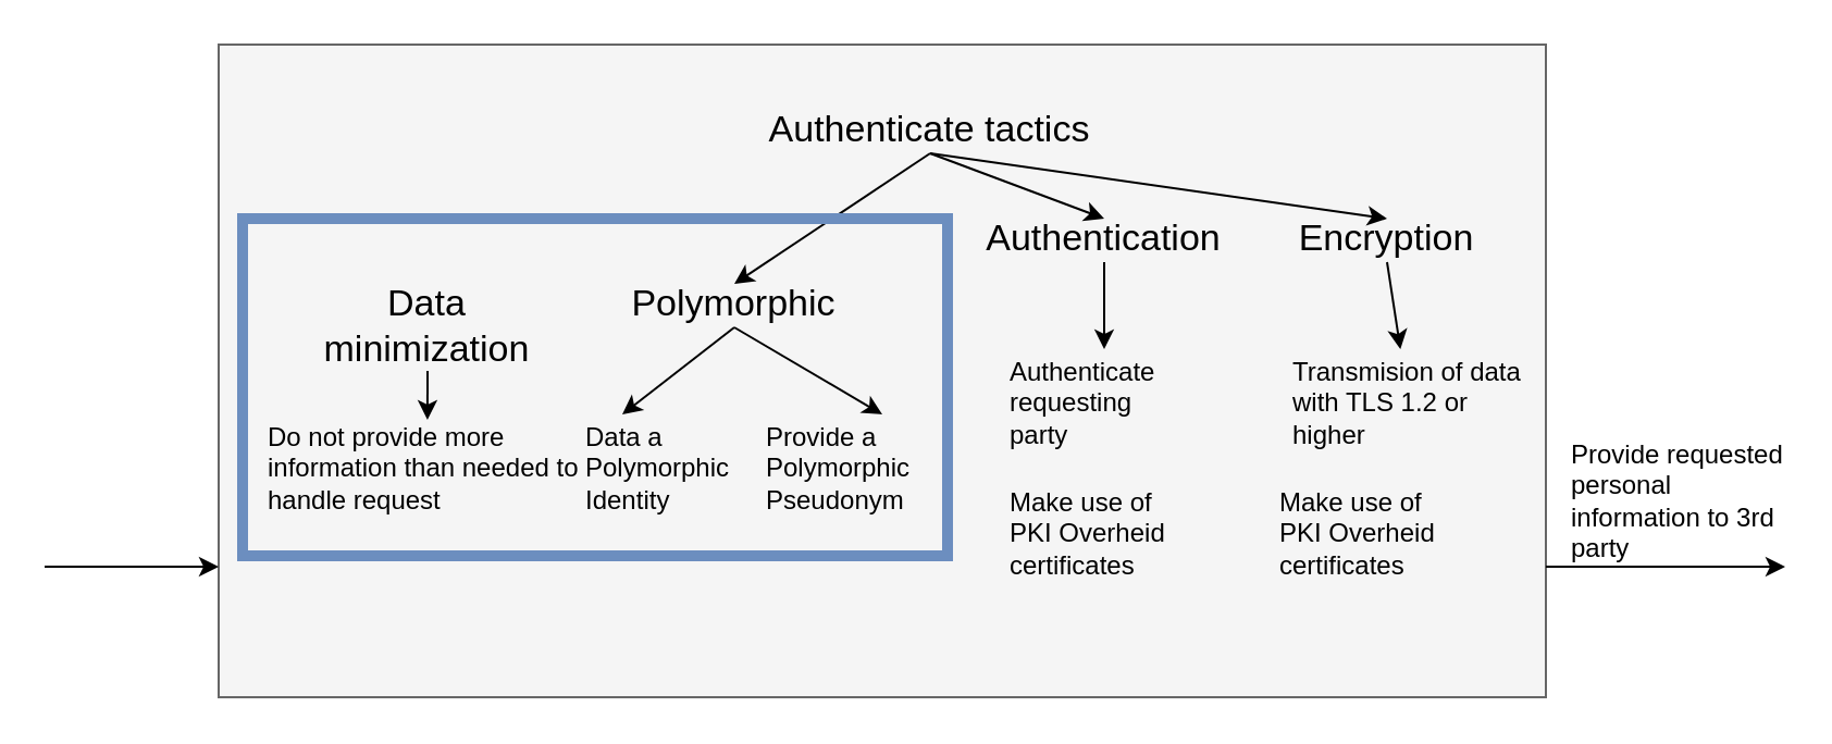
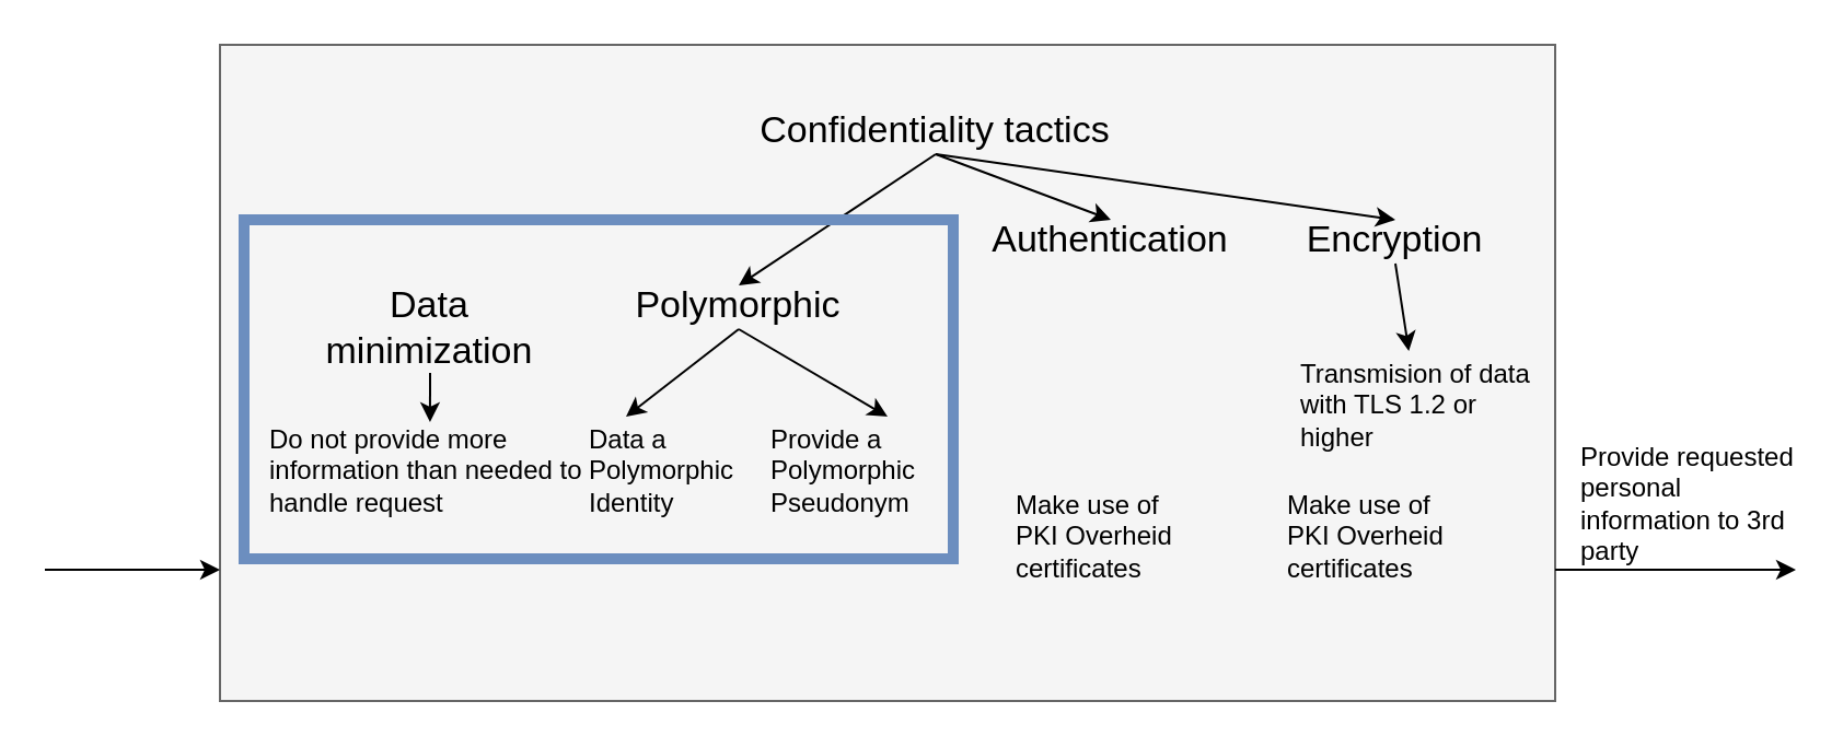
  <mxCell id="0" />
  <mxCell id="1" parent="0" />
  <mxCell id="2" value="" style="rounded=0;whiteSpace=wrap;html=1;fillColor=#f5f5f5;strokeColor=#666666;fontColor=#333333;" parent="1" vertex="1"><mxGeometry x="100" y="20" width="610" height="300" as="geometry" /></mxCell>
- <mxCell id="3" value="&lt;font style=&quot;font-size: 17px&quot;&gt;Authenticate tactics&lt;/font&gt;" style="text;html=1;strokeColor=none;fillColor=none;align=center;verticalAlign=middle;whiteSpace=wrap;rounded=0;" parent="1" vertex="1"><mxGeometry x="342" y="50" width="170" height="20" as="geometry" /></mxCell>
+ <mxCell id="3" value="&lt;font style=&quot;font-size: 17px&quot;&gt;Confidentiality tactics&lt;/font&gt;" style="text;html=1;strokeColor=none;fillColor=none;align=center;verticalAlign=middle;whiteSpace=wrap;rounded=0;" parent="1" vertex="1"><mxGeometry x="342" y="50" width="170" height="20" as="geometry" /></mxCell>
  <mxCell id="4" value="&lt;font style=&quot;font-size: 17px&quot;&gt;Data &lt;br&gt;minimization&lt;/font&gt;" style="text;html=1;strokeColor=none;fillColor=none;align=center;verticalAlign=middle;whiteSpace=wrap;rounded=0;" parent="1" vertex="1"><mxGeometry x="111" y="130" width="170" height="40" as="geometry" /></mxCell>
  <mxCell id="5" value="" style="endArrow=classic;html=1;entryX=0;entryY=0.5;entryDx=0;entryDy=0;" parent="1" edge="1"><mxGeometry width="50" height="50" relative="1" as="geometry"><mxPoint x="20" y="260" as="sourcePoint" /><mxPoint x="100" y="260" as="targetPoint" /></mxGeometry></mxCell>
  <mxCell id="6" value="&lt;font style=&quot;font-size: 12px&quot;&gt;Do not provide more information than needed to handle request&lt;/font&gt;" style="text;html=1;strokeColor=none;fillColor=none;align=left;verticalAlign=middle;whiteSpace=wrap;rounded=0;" parent="1" vertex="1"><mxGeometry x="121" y="190" width="170" height="50" as="geometry" /></mxCell>
  <mxCell id="7" value="" style="endArrow=classic;html=1;exitX=0.5;exitY=1;exitDx=0;exitDy=0;entryX=0.441;entryY=0.05;entryDx=0;entryDy=0;entryPerimeter=0;" parent="1" source="4" target="6" edge="1"><mxGeometry width="50" height="50" relative="1" as="geometry"><mxPoint x="427" y="380" as="sourcePoint" /><mxPoint x="477" y="330" as="targetPoint" /></mxGeometry></mxCell>
  <mxCell id="8" value="&lt;font style=&quot;font-size: 17px&quot;&gt;Encryption&lt;/font&gt;" style="text;html=1;strokeColor=none;fillColor=none;align=center;verticalAlign=middle;whiteSpace=wrap;rounded=0;" parent="1" vertex="1"><mxGeometry x="552" y="100" width="170" height="20" as="geometry" /></mxCell>
  <mxCell id="9" value="&lt;font style=&quot;font-size: 17px&quot;&gt;Polymorphic&lt;/font&gt;" style="text;html=1;strokeColor=none;fillColor=none;align=center;verticalAlign=middle;whiteSpace=wrap;rounded=0;" parent="1" vertex="1"><mxGeometry x="252" y="130" width="170" height="20" as="geometry" /></mxCell>
  <mxCell id="10" value="" style="endArrow=classic;html=1;exitX=0.5;exitY=1;exitDx=0;exitDy=0;entryX=0.5;entryY=0;entryDx=0;entryDy=0;" parent="1" source="3" target="8" edge="1"><mxGeometry width="50" height="50" relative="1" as="geometry"><mxPoint x="557" y="-40" as="sourcePoint" /><mxPoint x="607" y="-90" as="targetPoint" /></mxGeometry></mxCell>
  <mxCell id="11" value="" style="endArrow=classic;html=1;exitX=0.5;exitY=1;exitDx=0;exitDy=0;entryX=0.5;entryY=0;entryDx=0;entryDy=0;" parent="1" source="3" target="9" edge="1"><mxGeometry width="50" height="50" relative="1" as="geometry"><mxPoint x="437" y="80" as="sourcePoint" /><mxPoint x="472" y="120" as="targetPoint" /></mxGeometry></mxCell>
  <mxCell id="12" value="&lt;font style=&quot;font-size: 12px&quot;&gt;Transmision of data with TLS 1.2 or higher&lt;br&gt;&lt;/font&gt;" style="text;html=1;strokeColor=none;fillColor=none;align=left;verticalAlign=middle;whiteSpace=wrap;rounded=0;" parent="1" vertex="1"><mxGeometry x="592" y="160" width="110" height="50" as="geometry" /></mxCell>
  <mxCell id="13" value="" style="endArrow=classic;html=1;exitX=0.5;exitY=1;exitDx=0;exitDy=0;" parent="1" source="8" target="12" edge="1"><mxGeometry width="50" height="50" relative="1" as="geometry"><mxPoint x="497" y="-70" as="sourcePoint" /><mxPoint x="547" y="-120" as="targetPoint" /></mxGeometry></mxCell>
  <mxCell id="14" value="&lt;font style=&quot;font-size: 12px&quot;&gt;Provide a Polymorphic Pseudonym&lt;br&gt;&lt;/font&gt;" style="text;html=1;strokeColor=none;fillColor=none;align=left;verticalAlign=middle;whiteSpace=wrap;rounded=0;" parent="1" vertex="1"><mxGeometry x="350" y="190" width="110" height="50" as="geometry" /></mxCell>
  <mxCell id="15" value="&lt;font style=&quot;font-size: 12px&quot;&gt;Data a Polymorphic Identity&lt;br&gt;&lt;/font&gt;" style="text;html=1;strokeColor=none;fillColor=none;align=left;verticalAlign=middle;whiteSpace=wrap;rounded=0;" parent="1" vertex="1"><mxGeometry x="267" y="190" width="74" height="50" as="geometry" /></mxCell>
  <mxCell id="16" value="" style="endArrow=classic;html=1;exitX=0.5;exitY=1;exitDx=0;exitDy=0;entryX=0.5;entryY=0;entryDx=0;entryDy=0;" parent="1" source="9" target="14" edge="1"><mxGeometry width="50" height="50" relative="1" as="geometry"><mxPoint x="737" y="-20" as="sourcePoint" /><mxPoint x="787" y="-70" as="targetPoint" /></mxGeometry></mxCell>
  <mxCell id="17" value="" style="endArrow=classic;html=1;exitX=0.5;exitY=1;exitDx=0;exitDy=0;entryX=0.25;entryY=0;entryDx=0;entryDy=0;" parent="1" source="9" target="15" edge="1"><mxGeometry width="50" height="50" relative="1" as="geometry"><mxPoint x="607" y="140" as="sourcePoint" /><mxPoint x="702" y="170" as="targetPoint" /></mxGeometry></mxCell>
  <mxCell id="18" value="&lt;font style=&quot;font-size: 17px&quot;&gt;Authentication&lt;/font&gt;" style="text;html=1;strokeColor=none;fillColor=none;align=center;verticalAlign=middle;whiteSpace=wrap;rounded=0;" parent="1" vertex="1"><mxGeometry x="422" y="100" width="170" height="20" as="geometry" /></mxCell>
- <mxCell id="19" value="Authenticate &lt;br&gt;requesting&lt;br&gt;party" style="text;html=1;strokeColor=none;fillColor=none;align=left;verticalAlign=middle;whiteSpace=wrap;rounded=0;" parent="1" vertex="1"><mxGeometry x="462" y="160" width="90" height="50" as="geometry" /></mxCell>
  <mxCell id="20" value="" style="endArrow=classic;html=1;exitX=0.5;exitY=1;exitDx=0;exitDy=0;entryX=0.5;entryY=0;entryDx=0;entryDy=0;" parent="1" source="3" target="18" edge="1"><mxGeometry width="50" height="50" relative="1" as="geometry"><mxPoint x="437" y="80" as="sourcePoint" /><mxPoint x="312" y="120" as="targetPoint" /></mxGeometry></mxCell>
- <mxCell id="21" value="" style="endArrow=classic;html=1;exitX=0.5;exitY=1;exitDx=0;exitDy=0;entryX=0.5;entryY=0;entryDx=0;entryDy=0;" parent="1" source="18" target="19" edge="1"><mxGeometry width="50" height="50" relative="1" as="geometry"><mxPoint x="312" y="140" as="sourcePoint" /><mxPoint x="311.97" y="182.5" as="targetPoint" /></mxGeometry></mxCell>
  <mxCell id="22" value="" style="endArrow=classic;html=1;" parent="1" edge="1"><mxGeometry width="50" height="50" relative="1" as="geometry"><mxPoint x="710" y="260" as="sourcePoint" /><mxPoint x="820" y="260" as="targetPoint" /></mxGeometry></mxCell>
  <mxCell id="23" value="Provide requested personal information to 3rd party" style="text;html=1;strokeColor=none;fillColor=none;align=left;verticalAlign=middle;whiteSpace=wrap;rounded=0;" parent="1" vertex="1"><mxGeometry x="720" y="220" width="100" height="20" as="geometry" /></mxCell>
  <mxCell id="24" value="Make use of PKI Overheid certificates" style="text;html=1;strokeColor=none;fillColor=none;align=left;verticalAlign=middle;whiteSpace=wrap;rounded=0;" parent="1" vertex="1"><mxGeometry x="462" y="220" width="90" height="50" as="geometry" /></mxCell>
  <mxCell id="25" value="Make use of PKI Overheid certificates" style="text;html=1;strokeColor=none;fillColor=none;align=left;verticalAlign=middle;whiteSpace=wrap;rounded=0;" parent="1" vertex="1"><mxGeometry x="586" y="220" width="90" height="50" as="geometry" /></mxCell>
  <mxCell id="26" value="" style="rounded=0;whiteSpace=wrap;html=1;fillColor=none;strokeWidth=5;strokeColor=#6C8EBF;" parent="1" vertex="1"><mxGeometry x="111" y="100" width="324" height="155" as="geometry" /></mxCell>
